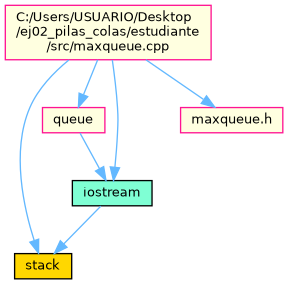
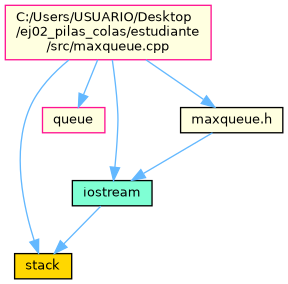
  digraph {
    node [color=black fillcolor=lightyellow fontname=Helvetica fontsize=10 shape=box style=filled]
    edge [color=steelblue1 fontname=Helvetica fontsize=10 labelfontname=Helvetica labelfontsize=10 style=solid]
    n1 [color=deeppink fontcolor=black height=0.2 label="C:/Users/USUARIO/Desktop\l/ej02_pilas_colas/estudiante\l/src/maxqueue.cpp" width=0.4]
    n2 [fillcolor=gold height=0.2 label=stack width=0.4]
    n3 [color=deeppink height=0.2 label=queue width=0.4]
    n4 [fillcolor=aquamarine height=0.2 label=iostream width=0.4]
-   n5 [color=deeppink height=0.2 label="maxqueue.h" width=0.4]
+   n5 [height=0.2 label="maxqueue.h" width=0.4]
    n1 -> n2
    n1 -> n3
    n1 -> n4
    n1 -> n5
    n4 -> n2
-   n3 -> n4
+   n5 -> n4
  }
